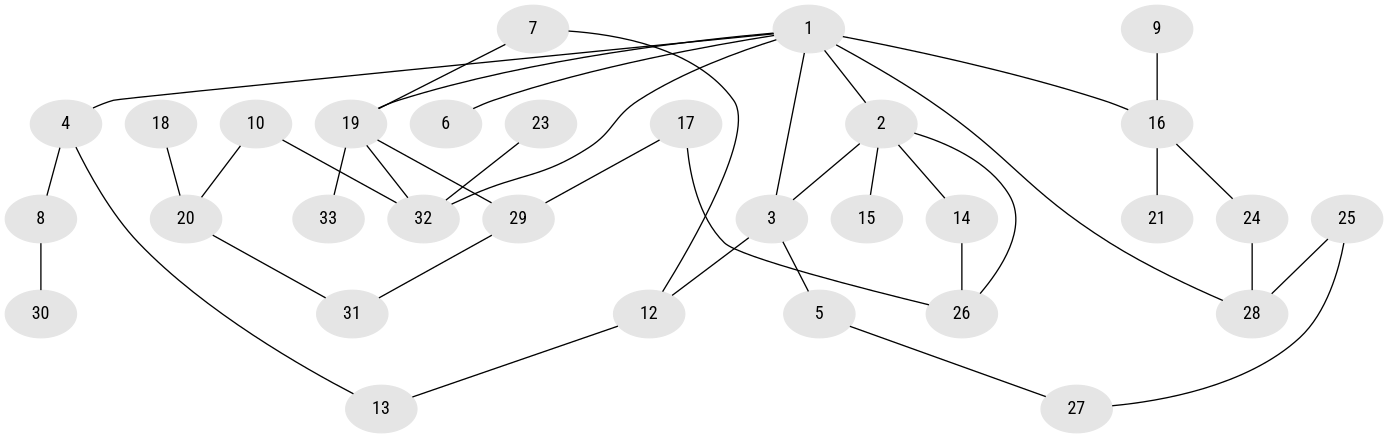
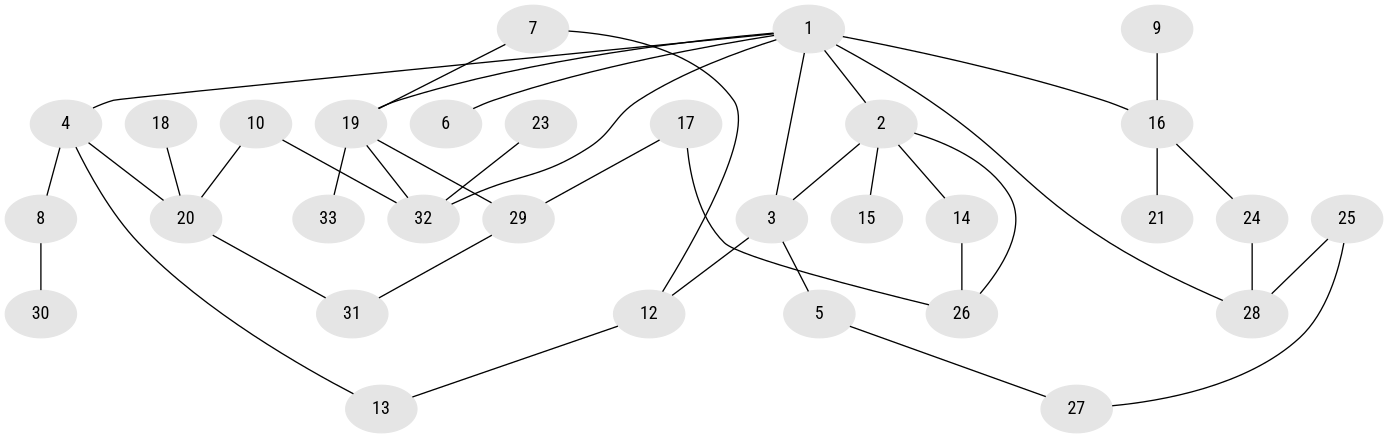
  graph {
    fontname="Roboto Condensed"
    node [color=gray90 fontname="Roboto Condensed" style=filled]
    edge [fontname="Roboto Condensed" weight=1.0]
    1
    2
    3
    4
    6
    16
    19
    28
    32
    14
    15
    26
    5
    12
    8
    13
    20
    21
    24
    29
    33
    27
    30
    31
    7
    9
    10
    17
    18
    23
    25
    1 -- 2
    1 -- 3
    1 -- 4
    1 -- 6
    1 -- 16 [weight=2.0]
    1 -- 19
    1 -- 28
    1 -- 32
    2 -- 3
    2 -- 14
    2 -- 15
    2 -- 26
    3 -- 5
    3 -- 12
    4 -- 8
    4 -- 13
+   4 -- 20
    16 -- 21
    16 -- 24
    19 -- 32
    19 -- 29
    19 -- 33
    14 -- 26
    5 -- 27
    12 -- 13
    8 -- 30
    20 -- 31
    24 -- 28
    29 -- 31
    7 -- 19
    7 -- 12
    9 -- 16
    10 -- 32
    10 -- 20
    17 -- 26
    17 -- 29
    18 -- 20 [weight=2.0]
    23 -- 32
    25 -- 28
    25 -- 27
  }
